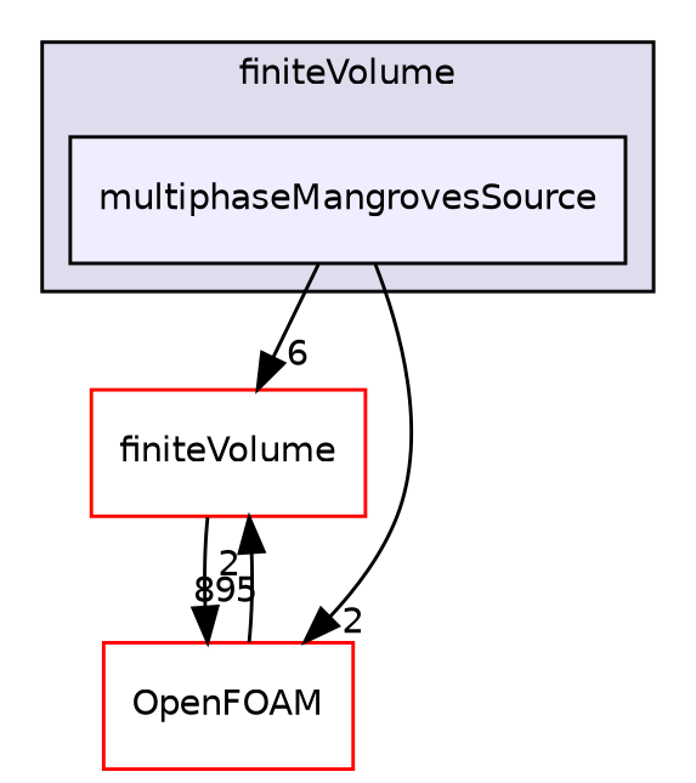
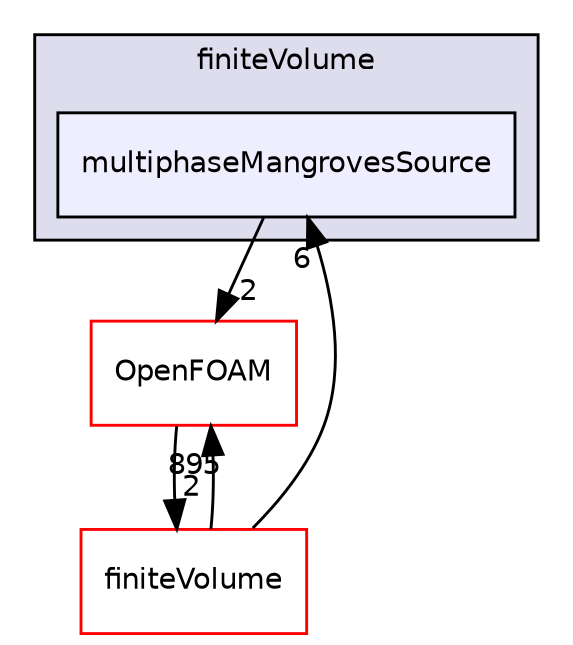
  digraph {
    compound=true
    node [fontname=Helvetica fontsize=10 shape=box color=red]
    edge [headlabel=2 labeldistance=1.5 labelfontname=Helvetica labelfontsize=10]
    n1 [fillcolor="#eeeeff" label=multiphaseMangrovesSource pencolor=black style=filled color=""]
    n2 [label=finiteVolume]
    n3 [label=OpenFOAM]
    subgraph cluster_1 {
      bgcolor="#ddddee"
      fontname=Helvetica
      fontsize=10
      label=finiteVolume
      pencolor=black
      n1
    }
-   n1 -> n2 [headlabel=6]
+   n2 -> n1 [headlabel=6]
    n1 -> n3
    n2 -> n3 [headlabel=895]
    n3 -> n2
  }
